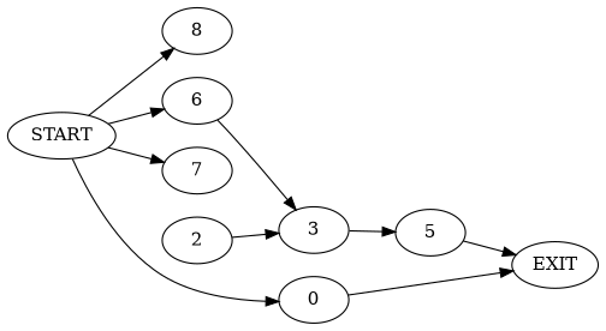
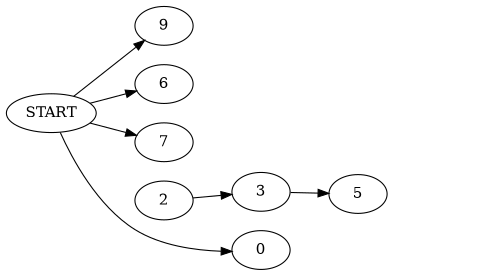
  digraph {
    rankdir=LR
    n1 [label=START]
    6
    7
    n4 [label=0]
-   9 [label=8]
+   9
    3
-   n7 [label=EXIT]
    2
    5
    n1 -> 6
    n1 -> 7
    n1 -> n4
    n1 -> 9
-   6 -> 3
-   n4 -> n7
    3 -> 5
    2 -> 3
-   5 -> n7
  }
